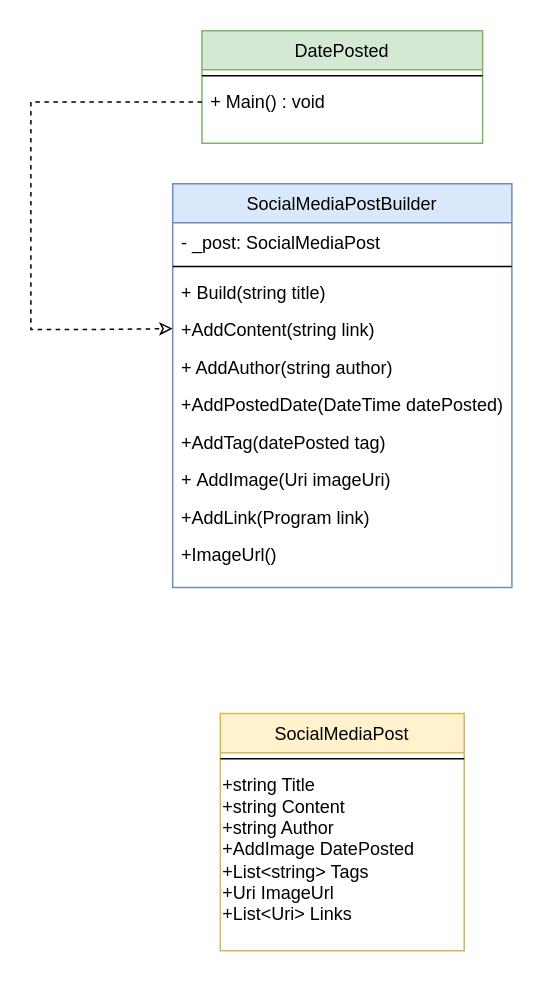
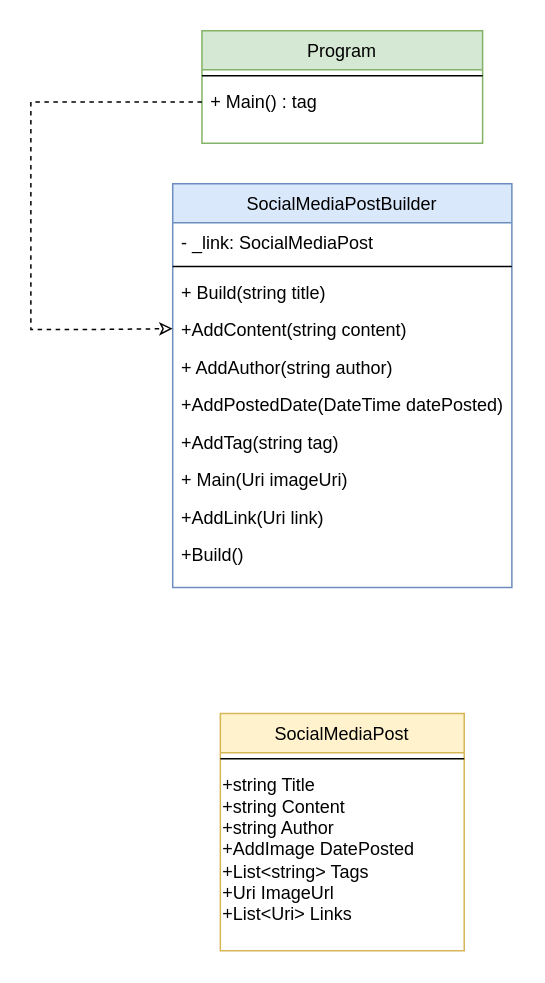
  <mxCell id="0" />
  <mxCell id="1" parent="0" />
  <mxCell id="2" value="SocialMediaPost" style="swimlane;fontStyle=0;align=center;verticalAlign=top;childLayout=stackLayout;horizontal=1;startSize=26;horizontalStack=0;resizeParent=1;resizeLast=0;collapsible=1;marginBottom=0;rounded=0;shadow=0;strokeWidth=1;fillColor=#fff2cc;strokeColor=#d6b656;" parent="1" vertex="1"><mxGeometry x="146.25" y="475" width="162.5" height="158" as="geometry"><mxRectangle x="130" y="380" width="160" height="26" as="alternateBounds" /></mxGeometry></mxCell>
  <mxCell id="3" value="" style="line;html=1;strokeWidth=1;align=left;verticalAlign=middle;spacingTop=-1;spacingLeft=3;spacingRight=3;rotatable=0;labelPosition=right;points=[];portConstraint=eastwest;" parent="2" vertex="1"><mxGeometry y="26" width="162.5" height="8" as="geometry" /></mxCell>
  <mxCell id="4" value="&lt;div&gt;+string Title&lt;/div&gt;&lt;div&gt;+string Content&amp;nbsp;&lt;/div&gt;&lt;div&gt;&lt;span style=&quot;background-color: initial;&quot;&gt;+string Author&amp;nbsp;&lt;/span&gt;&lt;br&gt;&lt;/div&gt;&lt;div&gt;+AddImage DatePosted&amp;nbsp;&lt;/div&gt;&lt;div&gt;+List&amp;lt;string&amp;gt; Tags&amp;nbsp;&lt;/div&gt;&lt;div&gt;+Uri ImageUrl&amp;nbsp;&lt;/div&gt;&lt;div&gt;+List&amp;lt;Uri&amp;gt; Links&amp;nbsp;&lt;/div&gt;" style="text;html=1;align=left;verticalAlign=middle;resizable=0;points=[];autosize=1;strokeColor=none;fillColor=none;" vertex="1" parent="2"><mxGeometry y="34" width="162.5" height="113" as="geometry" /></mxCell>
  <mxCell id="5" value="SocialMediaPostBuilder" style="swimlane;fontStyle=0;align=center;verticalAlign=top;childLayout=stackLayout;horizontal=1;startSize=26;horizontalStack=0;resizeParent=1;resizeLast=0;collapsible=1;marginBottom=0;rounded=0;shadow=0;strokeWidth=1;fillColor=#dae8fc;strokeColor=#6c8ebf;" parent="1" vertex="1"><mxGeometry x="114.5" y="122" width="226" height="269" as="geometry"><mxRectangle x="130" y="380" width="160" height="26" as="alternateBounds" /></mxGeometry></mxCell>
- <mxCell id="6" value="- _post: SocialMediaPost" style="text;align=left;verticalAlign=top;spacingLeft=4;spacingRight=4;overflow=hidden;rotatable=0;points=[[0,0.5],[1,0.5]];portConstraint=eastwest;" parent="5" vertex="1"><mxGeometry y="26" width="226" height="25" as="geometry" /></mxCell>
+ <mxCell id="6" value="- _link: SocialMediaPost" style="text;align=left;verticalAlign=top;spacingLeft=4;spacingRight=4;overflow=hidden;rotatable=0;points=[[0,0.5],[1,0.5]];portConstraint=eastwest;" parent="5" vertex="1"><mxGeometry y="26" width="226" height="25" as="geometry" /></mxCell>
  <mxCell id="7" value="" style="line;html=1;strokeWidth=1;align=left;verticalAlign=middle;spacingTop=-1;spacingLeft=3;spacingRight=3;rotatable=0;labelPosition=right;points=[];portConstraint=eastwest;" parent="5" vertex="1"><mxGeometry y="51" width="226" height="8" as="geometry" /></mxCell>
  <mxCell id="8" value="+ Build(string title)" style="text;align=left;verticalAlign=top;spacingLeft=4;spacingRight=4;overflow=hidden;rotatable=0;points=[[0,0.5],[1,0.5]];portConstraint=eastwest;" parent="5" vertex="1"><mxGeometry y="59" width="226" height="25" as="geometry" /></mxCell>
- <mxCell id="9" value="+AddContent(string link)" style="text;align=left;verticalAlign=top;spacingLeft=4;spacingRight=4;overflow=hidden;rotatable=0;points=[[0,0.5],[1,0.5]];portConstraint=eastwest;" parent="5" vertex="1"><mxGeometry y="84" width="226" height="25" as="geometry" /></mxCell>
+ <mxCell id="9" value="+AddContent(string content)" style="text;align=left;verticalAlign=top;spacingLeft=4;spacingRight=4;overflow=hidden;rotatable=0;points=[[0,0.5],[1,0.5]];portConstraint=eastwest;" parent="5" vertex="1"><mxGeometry y="84" width="226" height="25" as="geometry" /></mxCell>
  <mxCell id="10" value="+ AddAuthor(string author)" style="text;align=left;verticalAlign=top;spacingLeft=4;spacingRight=4;overflow=hidden;rotatable=0;points=[[0,0.5],[1,0.5]];portConstraint=eastwest;" parent="5" vertex="1"><mxGeometry y="109" width="226" height="25" as="geometry" /></mxCell>
  <mxCell id="11" value="+AddPostedDate(DateTime datePosted)" style="text;align=left;verticalAlign=top;spacingLeft=4;spacingRight=4;overflow=hidden;rotatable=0;points=[[0,0.5],[1,0.5]];portConstraint=eastwest;" vertex="1" parent="5"><mxGeometry y="134" width="226" height="25" as="geometry" /></mxCell>
- <mxCell id="12" value="+AddTag(datePosted tag)&#10;" style="text;align=left;verticalAlign=top;spacingLeft=4;spacingRight=4;overflow=hidden;rotatable=0;points=[[0,0.5],[1,0.5]];portConstraint=eastwest;" vertex="1" parent="5"><mxGeometry y="159" width="226" height="25" as="geometry" /></mxCell>
- <mxCell id="13" value="+ AddImage(Uri imageUri)" style="text;align=left;verticalAlign=top;spacingLeft=4;spacingRight=4;overflow=hidden;rotatable=0;points=[[0,0.5],[1,0.5]];portConstraint=eastwest;" vertex="1" parent="5"><mxGeometry y="184" width="226" height="25" as="geometry" /></mxCell>
- <mxCell id="14" value="+AddLink(Program link)" style="text;align=left;verticalAlign=top;spacingLeft=4;spacingRight=4;overflow=hidden;rotatable=0;points=[[0,0.5],[1,0.5]];portConstraint=eastwest;" vertex="1" parent="5"><mxGeometry y="209" width="226" height="25" as="geometry" /></mxCell>
- <mxCell id="15" value="+ImageUrl()" style="text;align=left;verticalAlign=top;spacingLeft=4;spacingRight=4;overflow=hidden;rotatable=0;points=[[0,0.5],[1,0.5]];portConstraint=eastwest;" vertex="1" parent="5"><mxGeometry y="234" width="226" height="25" as="geometry" /></mxCell>
- <mxCell id="16" value="DatePosted" style="swimlane;fontStyle=0;align=center;verticalAlign=top;childLayout=stackLayout;horizontal=1;startSize=26;horizontalStack=0;resizeParent=1;resizeLast=0;collapsible=1;marginBottom=0;rounded=0;shadow=0;strokeWidth=1;fillColor=#d5e8d4;strokeColor=#82b366;" parent="1" vertex="1"><mxGeometry x="134" y="20" width="187" height="75" as="geometry"><mxRectangle x="340" y="380" width="170" height="26" as="alternateBounds" /></mxGeometry></mxCell>
+ <mxCell id="12" value="+AddTag(string tag)&#10;" style="text;align=left;verticalAlign=top;spacingLeft=4;spacingRight=4;overflow=hidden;rotatable=0;points=[[0,0.5],[1,0.5]];portConstraint=eastwest;" vertex="1" parent="5"><mxGeometry y="159" width="226" height="25" as="geometry" /></mxCell>
+ <mxCell id="13" value="+ Main(Uri imageUri)" style="text;align=left;verticalAlign=top;spacingLeft=4;spacingRight=4;overflow=hidden;rotatable=0;points=[[0,0.5],[1,0.5]];portConstraint=eastwest;" vertex="1" parent="5"><mxGeometry y="184" width="226" height="25" as="geometry" /></mxCell>
+ <mxCell id="14" value="+AddLink(Uri link)" style="text;align=left;verticalAlign=top;spacingLeft=4;spacingRight=4;overflow=hidden;rotatable=0;points=[[0,0.5],[1,0.5]];portConstraint=eastwest;" vertex="1" parent="5"><mxGeometry y="209" width="226" height="25" as="geometry" /></mxCell>
+ <mxCell id="15" value="+Build()" style="text;align=left;verticalAlign=top;spacingLeft=4;spacingRight=4;overflow=hidden;rotatable=0;points=[[0,0.5],[1,0.5]];portConstraint=eastwest;" vertex="1" parent="5"><mxGeometry y="234" width="226" height="25" as="geometry" /></mxCell>
+ <mxCell id="16" value="Program" style="swimlane;fontStyle=0;align=center;verticalAlign=top;childLayout=stackLayout;horizontal=1;startSize=26;horizontalStack=0;resizeParent=1;resizeLast=0;collapsible=1;marginBottom=0;rounded=0;shadow=0;strokeWidth=1;fillColor=#d5e8d4;strokeColor=#82b366;" parent="1" vertex="1"><mxGeometry x="134" y="20" width="187" height="75" as="geometry"><mxRectangle x="340" y="380" width="170" height="26" as="alternateBounds" /></mxGeometry></mxCell>
  <mxCell id="17" value="" style="line;html=1;strokeWidth=1;align=left;verticalAlign=middle;spacingTop=-1;spacingLeft=3;spacingRight=3;rotatable=0;labelPosition=right;points=[];portConstraint=eastwest;" parent="16" vertex="1"><mxGeometry y="26" width="187" height="8" as="geometry" /></mxCell>
- <mxCell id="18" value="+ Main() : void" style="text;align=left;verticalAlign=top;spacingLeft=4;spacingRight=4;overflow=hidden;rotatable=0;points=[[0,0.5],[1,0.5]];portConstraint=eastwest;" parent="16" vertex="1"><mxGeometry y="34" width="187" height="27" as="geometry" /></mxCell>
+ <mxCell id="18" value="+ Main() : tag" style="text;align=left;verticalAlign=top;spacingLeft=4;spacingRight=4;overflow=hidden;rotatable=0;points=[[0,0.5],[1,0.5]];portConstraint=eastwest;" parent="16" vertex="1"><mxGeometry y="34" width="187" height="27" as="geometry" /></mxCell>
  <mxCell id="19" style="edgeStyle=orthogonalEdgeStyle;rounded=0;orthogonalLoop=1;jettySize=auto;html=1;entryX=0;entryY=0.5;entryDx=0;entryDy=0;endArrow=classic;endFill=0;dashed=1;exitX=0;exitY=0.5;exitDx=0;exitDy=0;" parent="1" source="18" target="9" edge="1"><mxGeometry relative="1" as="geometry"><Array as="points"><mxPoint x="20" y="68" /><mxPoint x="20" y="219" /><mxPoint x="66" y="219" /></Array></mxGeometry></mxCell>
